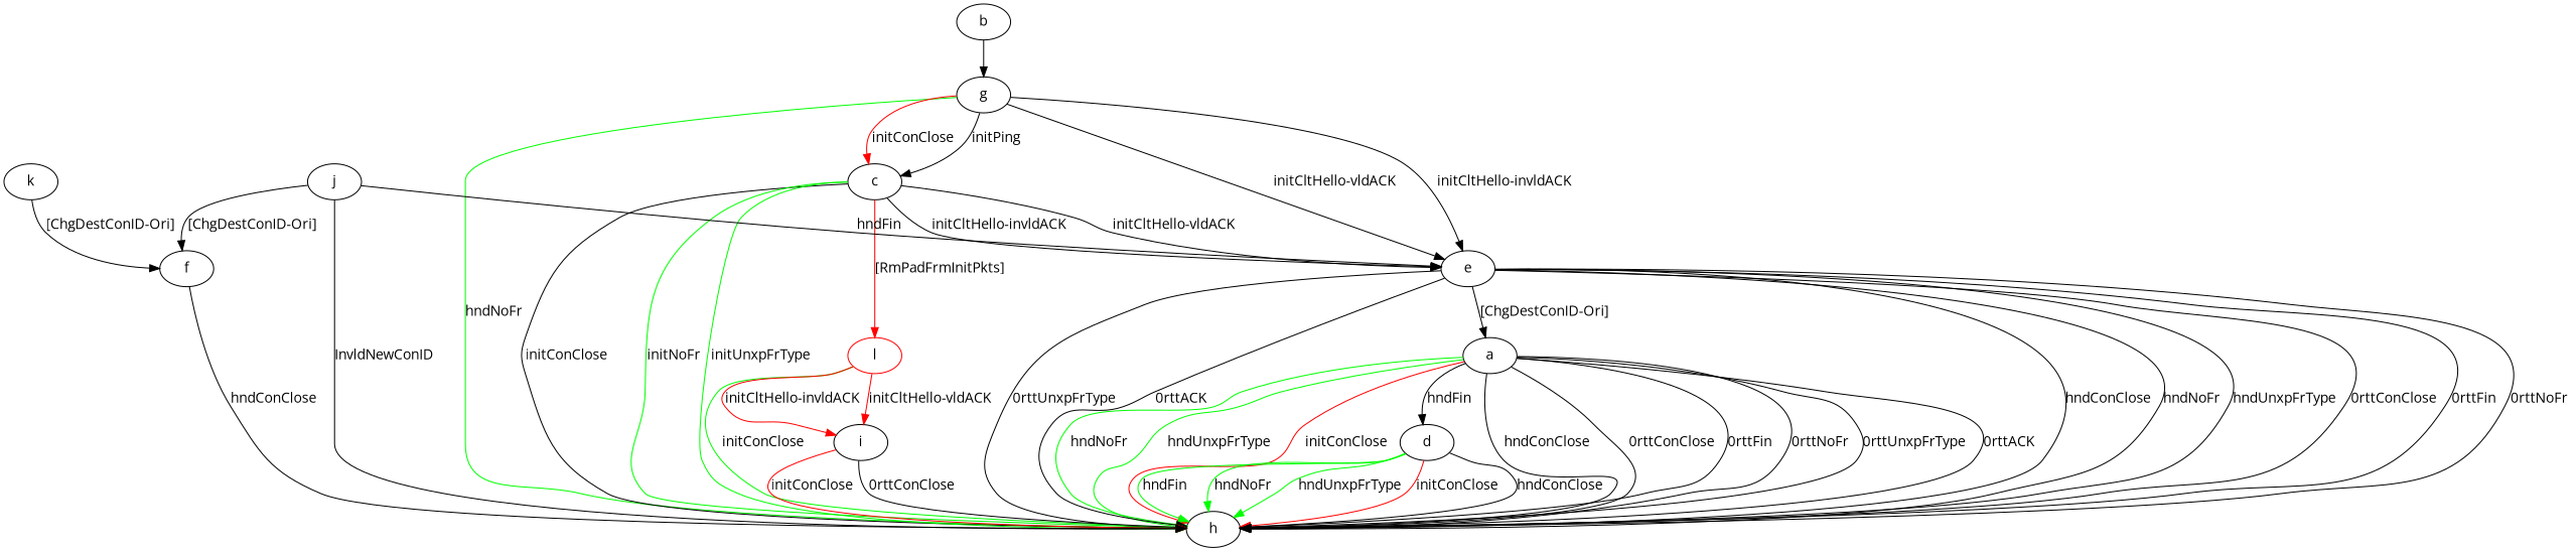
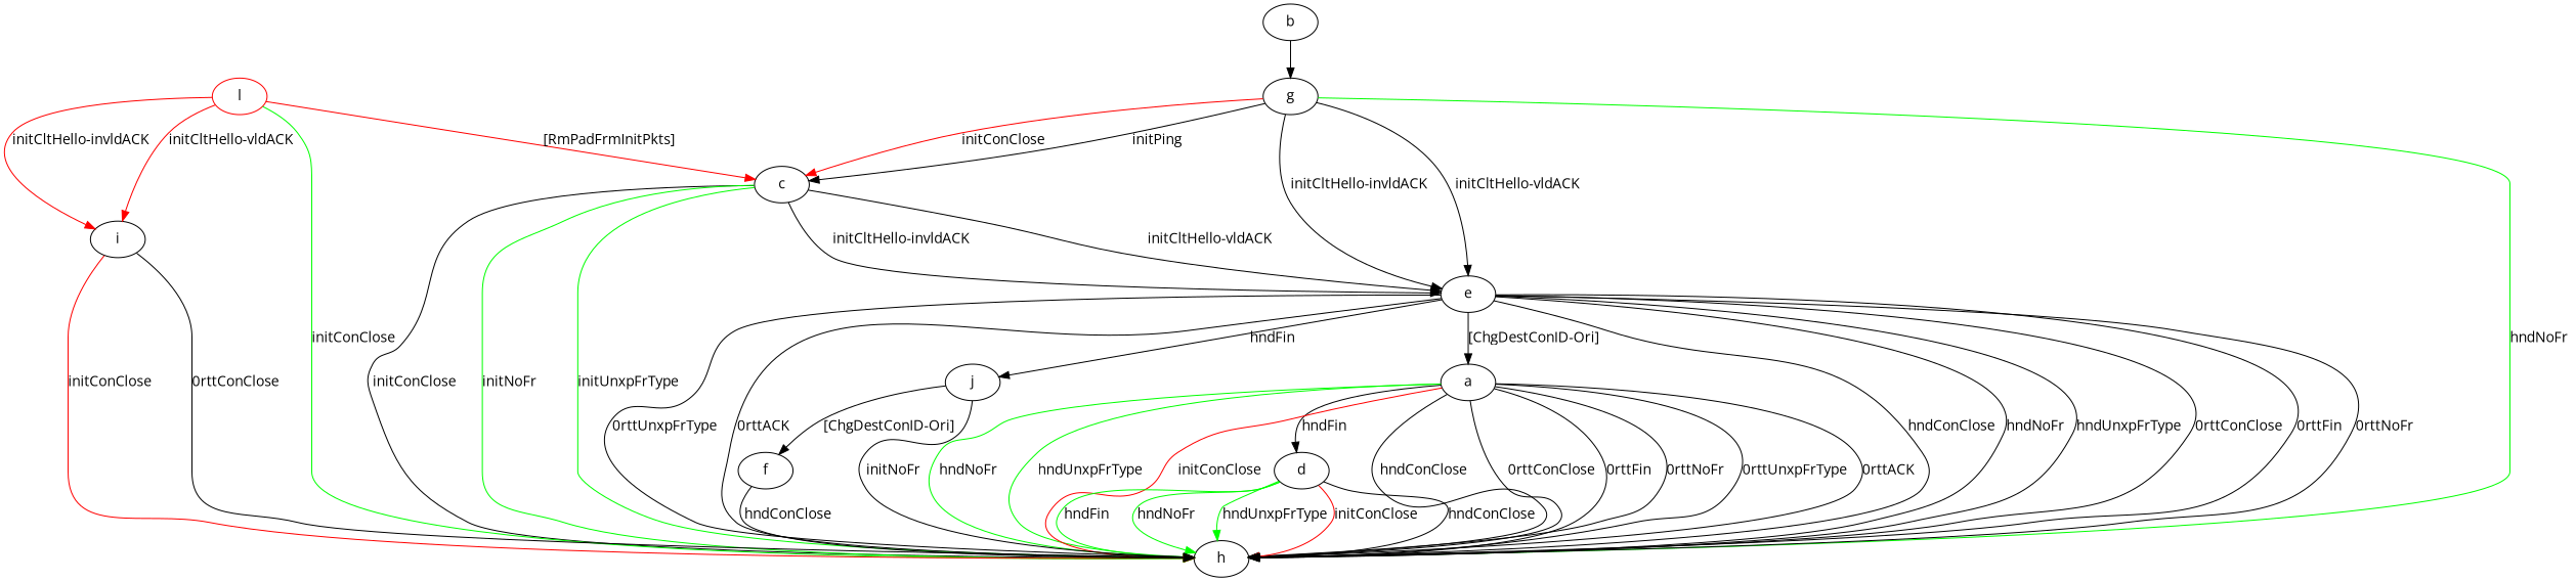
  digraph {
    fontname="Open Sans"
    node [fontname="Open Sans"]
    edge [fontname="Open Sans"]
    a
    d
    h
    b
    g
    c
    e
    l [color=red]
    j
    i
    f
-   k
    a -> d [label="hndFin "]
    a -> h [label="hndConClose "]
    a -> h [label="0rttConClose "]
    a -> h [label="0rttFin "]
    a -> h [label="0rttNoFr "]
    a -> h [label="0rttUnxpFrType "]
    a -> h [label="0rttACK "]
    a -> h [color=green label="hndNoFr "]
    a -> h [color=green label="hndUnxpFrType "]
    a -> h [color=red label="initConClose "]
    d -> h [label="hndConClose "]
    d -> h [color=green label="hndFin "]
    d -> h [color=green label="hndNoFr "]
    d -> h [color=green label="hndUnxpFrType "]
    d -> h [color=red label="initConClose "]
    b -> g
    g -> h [color=green label="hndNoFr "]
    g -> c [label="initPing "]
    g -> c [color=red label="initConClose "]
    g -> e [label="initCltHello-vldACK "]
    g -> e [label="initCltHello-invldACK "]
    c -> h [label="initConClose "]
    c -> h [color=green label="initNoFr "]
    c -> h [color=green label="initUnxpFrType "]
    c -> e [label="initCltHello-vldACK "]
    c -> e [label="initCltHello-invldACK "]
-   c -> l [color=red label="[RmPadFrmInitPkts] "]
+   l -> c [color=red label="[RmPadFrmInitPkts] "]
    e -> a [label="[ChgDestConID-Ori] "]
    e -> h [label="hndConClose "]
    e -> h [label="hndNoFr "]
    e -> h [label="hndUnxpFrType "]
    e -> h [label="0rttConClose "]
    e -> h [label="0rttFin "]
    e -> h [label="0rttNoFr "]
    e -> h [label="0rttUnxpFrType "]
    e -> h [label="0rttACK "]
-   j -> e [label="hndFin "]
+   e -> j [label="hndFin "]
    l -> h [color=green label="initConClose "]
    l -> i [color=red label="initCltHello-vldACK "]
    l -> i [color=red label="initCltHello-invldACK "]
-   j -> h [label="InvldNewConID "]
+   j -> h [label="initNoFr "]
    j -> f [label="[ChgDestConID-Ori] "]
    i -> h [label="0rttConClose "]
    i -> h [color=red label="initConClose "]
    f -> h [label="hndConClose "]
-   k -> f [label="[ChgDestConID-Ori] "]
  }
